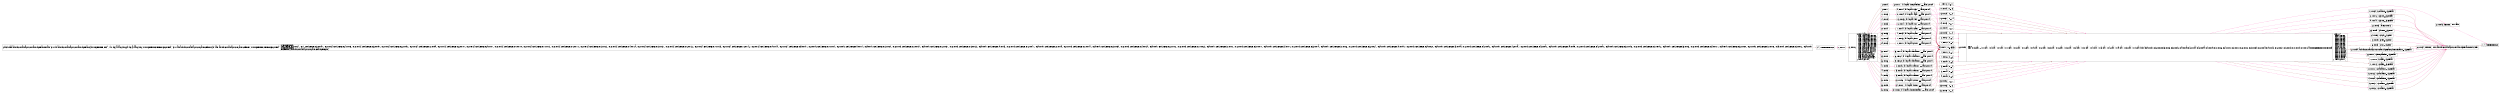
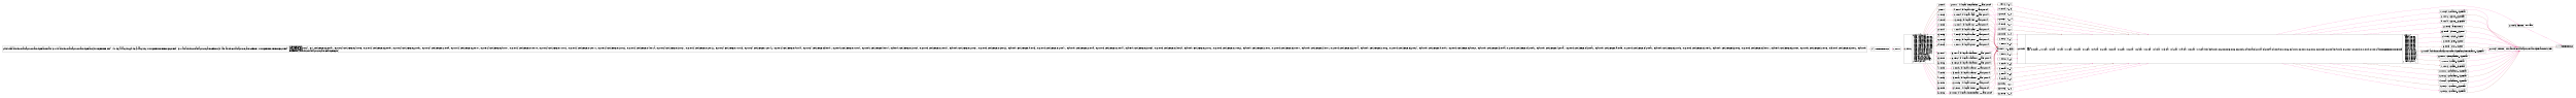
  digraph {
    fontname="DejaVu Serif"
    rankdir=LR
    node [fontname="DejaVu Serif" shape=record]
    edge [arrowhead=onormal color=deeppink fontname="DejaVu Serif"]
    n1 [label="{0\:\ ?|MTH_ENTER_BLOCK\l}"]
    n2 [label="{2\:\ 0x0000}"]
-   n3 [label="{3\:\ 0x0006|switch(r4.hashCode()) \{\l    case \-1881940865: goto L76;\l    case \-1383228885: goto L73;\l    case \-1349088399: goto L70;\l    case \-1249320806: goto L67;\l    case \-1249320805: goto L64;\l    case \-1249320804: goto L61;\l    case \-1225497657: goto L58;\l    case \-1225497656: goto L55;\l    case \-1225497655: goto L52;\l    case \-987906986: goto L49;\l    case \-987906985: goto L46;\l    case \-908189618: goto L43;\l    case \-908189617: goto L40;\l    case 115029: goto L37;\l    case 3317767: switch L34;\l    case 92909918: goto L31;\l    case 108511772: goto L28;\l    case 642850769: goto L3;\l    default: goto L79;\l\}\l}"]
+   n3 [label="{3\:\ 0x0006|switch(r4.hashCode()) \{\l    case \-1881940865: goto L76;\l    case \-1383228885: goto L73;\l    case \-1349088399: goto L70;\l    case \-1249320806: goto L67;\l    case \-1249320805: goto L64;\l    case \-1249320804: goto L61;\l    case \-1225497657: goto L58;\l    case \-1225497656: goto L55;\l    case \-1225497655: goto L52;\l    case \-987906986: goto L49;\l    case \-987906985: goto L46;\l    case \-908189618: goto L43;\l    case \-908189617: goto L40;\l    case 115029: goto L37;\l    case 3317767: goto L34;\l    case 92909918: goto L31;\l    case 108511772: goto L28;\l    case 642850769: goto L3;\l    default: goto L79;\l\}\l}"]
    n4 [label="{5\:\ 0x000b}"]
    n5 [label="{8\:\ 0x0017}"]
    n6 [label="{11\:\ 0x0023}"]
    n7 [label="{14\:\ 0x002f}"]
    n8 [label="{17\:\ 0x003b}"]
    n9 [label="{20\:\ 0x0047}"]
    n10 [label="{23\:\ 0x0053}"]
    n11 [label="{26\:\ 0x005f}"]
    n12 [label="{29\:\ 0x006a}"]
    n13 [label="{32\:\ 0x0074}"]
    n14 [label="{35\:\ 0x007e}"]
    n15 [label="{38\:\ 0x0088}"]
    n16 [label="{41\:\ 0x0092}"]
    n17 [label="{44\:\ 0x009c}"]
    n18 [label="{47\:\ 0x00a6}"]
    n19 [label="{50\:\ 0x00b0}"]
    n20 [label="{53\:\ 0x00bb}"]
    n21 [label="{56\:\ 0x00c6}"]
    n22 [label="{59\:\ 0x00d1|r0 = 65535\l}"]
    n23 [label="{6\:\ 0x0011|if (r4.equals(\"interpolatedPos\") == false) goto L79\l}"]
    n24 [label="{9\:\ 0x001d|if (r4.equals(\"right\") == false) goto L79\l}"]
    n25 [label="{12\:\ 0x0029|if (r4.equals(\"alpha\") == false) goto L79\l}"]
    n26 [label="{15\:\ 0x0035|if (r4.equals(\"left\") == false) goto L79\l}"]
    n27 [label="{18\:\ 0x0041|if (r4.equals(\"top\") == false) goto L79\l}"]
    n28 [label="{21\:\ 0x004d|if (r4.equals(\"scaleY\") == false) goto L79\l}"]
    n29 [label="{24\:\ 0x0059|if (r4.equals(\"scaleX\") == false) goto L79\l}"]
    n30 [label="{27\:\ 0x0065|if (r4.equals(\"pivotY\") == false) goto L79\l}"]
    n31 [label="{30\:\ 0x0070|if (r4.equals(\"pivotX\") == false) goto L79\l}"]
    n32 [label="{33\:\ 0x007a|if (r4.equals(\"translationZ\") == false) goto L79\l}"]
    n33 [label="{36\:\ 0x0084|if (r4.equals(\"translationY\") == false) goto L79\l}"]
    n34 [label="{39\:\ 0x008e|if (r4.equals(\"translationX\") == false) goto L79\l}"]
    n35 [label="{42\:\ 0x0098|if (r4.equals(\"rotationZ\") == false) goto L79\l}"]
    n36 [label="{45\:\ 0x00a2|if (r4.equals(\"rotationY\") == false) goto L79\l}"]
    n37 [label="{48\:\ 0x00ac|if (r4.equals(\"rotationX\") == false) goto L79\l}"]
    n38 [label="{51\:\ 0x00b6|if (r4.equals(\"custom\") == false) goto L79\l}"]
    n39 [label="{54\:\ 0x00c1|if (r4.equals(\"bottom\") == false) goto L79\l}"]
    n40 [label="{57\:\ 0x00cc|if (r4.equals(\"phone_orientation\") == false) goto L79\l}"]
    n41 [label="{60\:\ 0x00d2|PHI: r0 \l  PHI: (r0v53 char) = (r0v1 char), (r0v4 char), (r0v7 char), (r0v10 char), (r0v13 char), (r0v16 char), (r0v19 char), (r0v22 char), (r0v25 char), (r0v28 char), (r0v31 char), (r0v34 char), (r0v37 char), (r0v40 char), (r0v43 char), (r0v46 char), (r0v49 char), (r0v52 char), (r0v73 char) binds: [B:59:0x00d1, B:58:0x00ce, B:55:0x00c3, B:52:0x00b8, B:49:0x00ae, B:46:0x00a4, B:43:0x009a, B:40:0x0090, B:37:0x0086, B:34:0x007c, B:31:0x0072, B:28:0x0067, B:25:0x005b, B:22:0x004f, B:19:0x0043, B:16:0x0037, B:13:0x002b, B:10:0x001f, B:7:0x0013] A[DONT_GENERATE, DONT_INLINE]\l|switch(r0) \{\l    case 0: goto L27;\l    case 1: goto L26;\l    case 2: goto L25;\l    case 3: goto L24;\l    case 4: goto L23;\l    case 5: goto L22;\l    case 6: goto L21;\l    case 7: goto L20;\l    case 8: goto L19;\l    case 9: goto L18;\l    case 10: goto L17;\l    case 11: goto L16;\l    case 12: goto L15;\l    case 13: goto L14;\l    case 14: goto L13;\l    case 15: goto L12;\l    case 16: goto L11;\l    case 17: goto L9;\l    default: goto L7;\l\}\l}"]
    n42 [label="{7\:\ 0x0013|r0 = 11\l}"]
    n43 [label="{61\:\ 0x00d5|RETURN\l|return false\l}"]
    n44 [label="{62\:\ 0x00d6|parseCustom(r5)\l}"]
    n45 [label="{63\:\ 0x00db|r3.bottom = r5.getInt()\l}"]
    n46 [label="{64\:\ 0x00e3|r3.right = r5.getInt()\l}"]
    n47 [label="{65\:\ 0x00eb|r3.left = r5.getInt()\l}"]
    n48 [label="{66\:\ 0x00f2|r3.top = r5.getInt()\l}"]
    n49 [label="{67\:\ 0x00f9|androidx.constraintlayout.core.state.WidgetFrame.phone_orientation = r5.getFloat()\l}"]
    n50 [label="{68\:\ 0x0100|r3.interpolatedPos = r5.getFloat()\l}"]
    n51 [label="{70\:\ 0x010e|r3.scaleY = r5.getFloat()\l}"]
    n52 [label="{71\:\ 0x0115|r3.scaleX = r5.getFloat()\l}"]
    n53 [label="{72\:\ 0x011c|r3.translationZ = r5.getFloat()\l}"]
    n54 [label="{73\:\ 0x0123|r3.translationY = r5.getFloat()\l}"]
    n55 [label="{74\:\ 0x012a|r3.translationX = r5.getFloat()\l}"]
    n56 [label="{75\:\ 0x0131|r3.rotationZ = r5.getFloat()\l}"]
    n57 [label="{76\:\ 0x0138|r3.rotationY = r5.getFloat()\l}"]
    n58 [label="{77\:\ 0x013f|r3.rotationX = r5.getFloat()\l}"]
    n59 [label="{78\:\ 0x0146|r3.pivotY = r5.getFloat()\l}"]
    n60 [label="{79\:\ 0x014d|r3.pivotX = r5.getFloat()\l}"]
    n61 [label="{1\:\ ?|MTH_EXIT_BLOCK\l}"]
    n62 [label="{80\:\ 0x0154|RETURN\l|return androidx.constraintlayout.core.state.WidgetFrame.OLD_SYSTEM\l}"]
    n63 [label="{10\:\ 0x001f|r0 = 15\l}"]
    n64 [label="{13\:\ 0x002b|r0 = 'n'\l}"]
    n65 [label="{16\:\ 0x0037|r0 = 14\l}"]
    n66 [label="{19\:\ 0x0043|r0 = 'r'\l}"]
    n67 [label="{22\:\ 0x004f|r0 = 't'\l}"]
    n68 [label="{25\:\ 0x005b|r0 = 'b'\l}"]
    n69 [label="{28\:\ 0x0067|r0 = 1\l}"]
    n70 [label="{31\:\ 0x0072|r0 = 0\l}"]
    n71 [label="{34\:\ 0x007c|r0 = 7\l}"]
    n72 [label="{37\:\ 0x0086|r0 = 6\l}"]
    n73 [label="{40\:\ 0x0090|r0 = 5\l}"]
    n74 [label="{43\:\ 0x009a|r0 = 4\l}"]
    n75 [label="{46\:\ 0x00a4|r0 = 3\l}"]
    n76 [label="{49\:\ 0x00ae|r0 = 2\l}"]
    n77 [label="{52\:\ 0x00b8|r0 = 17\l}"]
    n78 [label="{55\:\ 0x00c3|r0 = 16\l}"]
    n79 [label="{58\:\ 0x00ce|r0 = 'f'\l}"]
    n80 [label="{public boolean androidx.constraintlayout.core.state.WidgetFrame.setValue((r3v0 'this' androidx.constraintlayout.core.state.WidgetFrame A[IMMUTABLE_TYPE, THIS]), (r4v0 'key' java.lang.String A[D('key' java.lang.String), IMMUTABLE_TYPE, METHOD_ARGUMENT]), (r5v0 'value' androidx.constraintlayout.core.parser.CLElement A[D('value' androidx.constraintlayout.core.parser.CLElement), IMMUTABLE_TYPE, METHOD_ARGUMENT]))  | USE_LINES_HINTS\lCROSS_EDGE: B:80:0x0154 \-\> B:1:?, CROSS_EDGE: B:63:0x00db \-\> B:80:0x0154, CROSS_EDGE: B:64:0x00e3 \-\> B:80:0x0154, CROSS_EDGE: B:65:0x00eb \-\> B:80:0x0154, CROSS_EDGE: B:66:0x00f2 \-\> B:80:0x0154, CROSS_EDGE: B:67:0x00f9 \-\> B:80:0x0154, CROSS_EDGE: B:68:0x0100 \-\> B:80:0x0154, CROSS_EDGE: B:69:0x0107 \-\> B:80:0x0154, CROSS_EDGE: B:70:0x010e \-\> B:80:0x0154, CROSS_EDGE: B:71:0x0115 \-\> B:80:0x0154, CROSS_EDGE: B:72:0x011c \-\> B:80:0x0154, CROSS_EDGE: B:73:0x0123 \-\> B:80:0x0154, CROSS_EDGE: B:74:0x012a \-\> B:80:0x0154, CROSS_EDGE: B:75:0x0131 \-\> B:80:0x0154, CROSS_EDGE: B:76:0x0138 \-\> B:80:0x0154, CROSS_EDGE: B:77:0x013f \-\> B:80:0x0154, CROSS_EDGE: B:78:0x0146 \-\> B:80:0x0154, CROSS_EDGE: B:79:0x014d \-\> B:80:0x0154, CROSS_EDGE: B:59:0x00d1 \-\> B:60:0x00d2, CROSS_EDGE: B:10:0x001f \-\> B:60:0x00d2, CROSS_EDGE: B:9:0x001d \-\> B:59:0x00d1, CROSS_EDGE: B:13:0x002b \-\> B:60:0x00d2, CROSS_EDGE: B:12:0x0029 \-\> B:59:0x00d1, CROSS_EDGE: B:16:0x0037 \-\> B:60:0x00d2, CROSS_EDGE: B:15:0x0035 \-\> B:59:0x00d1, CROSS_EDGE: B:19:0x0043 \-\> B:60:0x00d2, CROSS_EDGE: B:18:0x0041 \-\> B:59:0x00d1, CROSS_EDGE: B:22:0x004f \-\> B:60:0x00d2, CROSS_EDGE: B:21:0x004d \-\> B:59:0x00d1, CROSS_EDGE: B:25:0x005b \-\> B:60:0x00d2, CROSS_EDGE: B:24:0x0059 \-\> B:59:0x00d1, CROSS_EDGE: B:28:0x0067 \-\> B:60:0x00d2, CROSS_EDGE: B:27:0x0065 \-\> B:59:0x00d1, CROSS_EDGE: B:31:0x0072 \-\> B:60:0x00d2, CROSS_EDGE: B:30:0x0070 \-\> B:59:0x00d1, CROSS_EDGE: B:34:0x007c \-\> B:60:0x00d2, CROSS_EDGE: B:33:0x007a \-\> B:59:0x00d1, CROSS_EDGE: B:37:0x0086 \-\> B:60:0x00d2, CROSS_EDGE: B:36:0x0084 \-\> B:59:0x00d1, CROSS_EDGE: B:40:0x0090 \-\> B:60:0x00d2, CROSS_EDGE: B:39:0x008e \-\> B:59:0x00d1, CROSS_EDGE: B:43:0x009a \-\> B:60:0x00d2, CROSS_EDGE: B:42:0x0098 \-\> B:59:0x00d1, CROSS_EDGE: B:46:0x00a4 \-\> B:60:0x00d2, CROSS_EDGE: B:45:0x00a2 \-\> B:59:0x00d1, CROSS_EDGE: B:49:0x00ae \-\> B:60:0x00d2, CROSS_EDGE: B:48:0x00ac \-\> B:59:0x00d1, CROSS_EDGE: B:52:0x00b8 \-\> B:60:0x00d2, CROSS_EDGE: B:51:0x00b6 \-\> B:59:0x00d1, CROSS_EDGE: B:55:0x00c3 \-\> B:60:0x00d2, CROSS_EDGE: B:54:0x00c1 \-\> B:59:0x00d1, CROSS_EDGE: B:58:0x00ce \-\> B:60:0x00d2, CROSS_EDGE: B:57:0x00cc \-\> B:59:0x00d1, CROSS_EDGE: B:3:0x0006 \-\> B:59:0x00d1\lTYPE_VARS: EMPTY\lEXCEPTIONS:[Landroidx\/constraintlayout\/core\/parser\/CLParsingException;]\l}"]
    n1 -> n2 [arrowhead=tee]
    n2 -> n3 [arrowhead=tee color=brown]
    n3 -> n4 [color=brown]
    n3 -> n5 [arrowhead=tee color=brown]
    n3 -> n6 [arrowhead=tee]
    n3 -> n7
    n3 -> n8 [arrowhead=tee]
    n3 -> n9
    n3 -> n10 [arrowhead=tee color=brown]
    n3 -> n11 [arrowhead=tee]
    n3 -> n12 [arrowhead=tee color=brown]
    n3 -> n13 [arrowhead=tee]
    n3 -> n14 [arrowhead=tee]
    n3 -> n15 [arrowhead=tee color=brown]
    n3 -> n16 [color=brown]
    n3 -> n17
    n3 -> n18 [arrowhead=tee color=brown]
    n3 -> n19 [arrowhead=tee color=brown]
    n3 -> n20
    n3 -> n21 [arrowhead=tee]
    n3 -> n22
    n4 -> n23
    n5 -> n24 [color=brown]
    n6 -> n25 [arrowhead=tee]
    n7 -> n26 [color=brown]
    n8 -> n27 [arrowhead=tee]
    n9 -> n28 [arrowhead=tee color=brown]
    n10 -> n29 [arrowhead=tee]
    n11 -> n30 [arrowhead=tee]
    n12 -> n31 [color=brown]
    n13 -> n32
    n14 -> n33 [arrowhead=tee color=brown]
    n15 -> n34 [color=brown]
    n16 -> n35 [arrowhead=tee]
    n17 -> n36 [arrowhead=tee color=brown]
    n18 -> n37
    n19 -> n38 [arrowhead=tee color=brown]
    n20 -> n39 [arrowhead=tee]
    n21 -> n40 [arrowhead=tee]
    n22 -> n41 [arrowhead=tee color=brown]
    n23 -> n22 [arrowhead=tee]
    n23 -> n42 [arrowhead=tee color=brown style=dashed]
    n24 -> n22
    n24 -> n63 [arrowhead=tee style=dashed]
    n25 -> n22
    n25 -> n64 [arrowhead=tee style=solid]
    n26 -> n22 [color=brown]
    n26 -> n65 [arrowhead=tee color=brown style=dashed]
    n27 -> n22 [arrowhead=tee color=brown]
    n27 -> n66 [color=brown style=dashed]
    n28 -> n22 [color=brown]
    n28 -> n67 [style=dashed]
    n29 -> n22 [arrowhead=tee color=brown]
    n29 -> n68 [arrowhead=tee color=brown style=dashed]
    n30 -> n22 [color=brown]
    n30 -> n69 [color=brown style=dashed]
    n31 -> n22 [color=brown]
    n31 -> n70 [style=dashed]
    n32 -> n22 [arrowhead=tee]
    n32 -> n71 [style=dashed]
    n33 -> n22
    n33 -> n72 [arrowhead=tee style=dashed]
    n34 -> n22 [color=brown]
    n34 -> n73 [color=brown style=dashed]
    n35 -> n22 [color=brown]
    n35 -> n74 [color=brown style=dashed]
    n36 -> n22 [arrowhead=tee color=brown]
    n36 -> n75 [color=brown style=dashed]
    n37 -> n22 [arrowhead=tee color=brown]
    n37 -> n76 [color=brown style=dashed]
    n38 -> n22 [arrowhead=tee color=brown]
    n38 -> n77 [arrowhead=tee style=dashed]
    n39 -> n22
    n39 -> n78 [color=brown style=dashed]
    n40 -> n22 [arrowhead=tee color=brown]
    n40 -> n79 [color=brown style=dashed]
    n41 -> n43 [arrowhead=tee]
    n41 -> n44
    n41 -> n45 [arrowhead=tee]
    n41 -> n46
    n41 -> n47
    n41 -> n48 [color=brown]
    n41 -> n49 [arrowhead=tee color=brown]
    n41 -> n50
    n41 -> n51 [arrowhead=tee color=brown]
    n41 -> n52 [arrowhead=tee color=brown]
    n41 -> n53 [color=brown]
    n41 -> n54
    n41 -> n55
    n41 -> n56 [color=brown]
    n41 -> n57 [arrowhead=tee]
    n41 -> n58
    n41 -> n59
    n41 -> n60
    n42 -> n41 [arrowhead=tee]
    n43 -> n61 [arrowhead=tee]
    n44 -> n62 [arrowhead=tee color=brown]
    n45 -> n62
    n46 -> n62
    n47 -> n62
    n48 -> n62 [color=brown]
    n49 -> n62 [arrowhead=tee]
    n50 -> n62
    n51 -> n62
    n52 -> n62
    n53 -> n62 [arrowhead=tee]
    n54 -> n62 [color=brown]
    n55 -> n62
    n56 -> n62
    n57 -> n62 [color=brown]
    n58 -> n62 [arrowhead=tee]
    n59 -> n62 [color=brown]
    n60 -> n62 [arrowhead=tee]
    n62 -> n61 [color=brown]
    n63 -> n41 [color=brown]
    n64 -> n41 [arrowhead=tee color=brown]
    n65 -> n41
    n66 -> n41
    n67 -> n41 [arrowhead=tee color=brown]
    n68 -> n41 [arrowhead=tee]
    n69 -> n41 [arrowhead=tee]
    n70 -> n41 [arrowhead=tee color=brown]
    n71 -> n41 [arrowhead=tee color=brown]
    n72 -> n41 [arrowhead=tee]
    n73 -> n41
    n74 -> n41 [color=brown]
    n75 -> n41 [arrowhead=tee]
    n76 -> n41 [arrowhead=tee color=brown]
    n77 -> n41 [arrowhead=tee]
    n78 -> n41 [arrowhead=tee]
    n79 -> n41
    n80 -> n1 [color=brown]
  }
